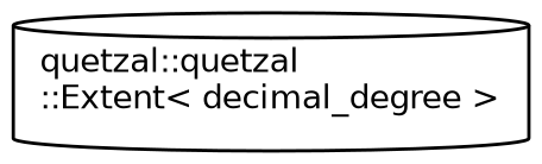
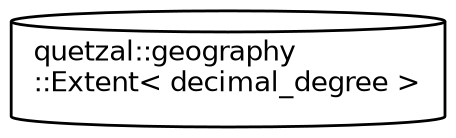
  digraph {
    rankdir=LR
-   n1 [color=black fillcolor=white fontname=Helvetica fontsize=10 height=0.2 label="quetzal::quetzal\l::Extent\< decimal_degree \>" shape=cylinder style=filled width=0.4]
+   n1 [color=black fillcolor=white fontname=Helvetica fontsize=10 height=0.2 label="quetzal::geography\l::Extent\< decimal_degree \>" shape=cylinder style=filled width=0.4]
  }
